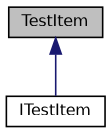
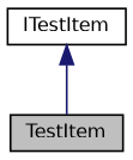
  digraph {
    node [color=black fontname=Helvetica fontsize=10 shape=record style=filled]
    n1 [fillcolor=grey75 fontcolor=black height=0.2 label=TestItem width=0.4]
    n2 [fillcolor=white height=0.2 label=ITestItem width=0.4]
-   n1 -> n2 [color=midnightblue dir=back fontname=Helvetica fontsize=10 labelfontname=Helvetica labelfontsize=10 style=solid]
+   n2 -> n1 [color=midnightblue dir=back fontname=Helvetica fontsize=10 labelfontname=Helvetica labelfontsize=10 style=solid]
  }
